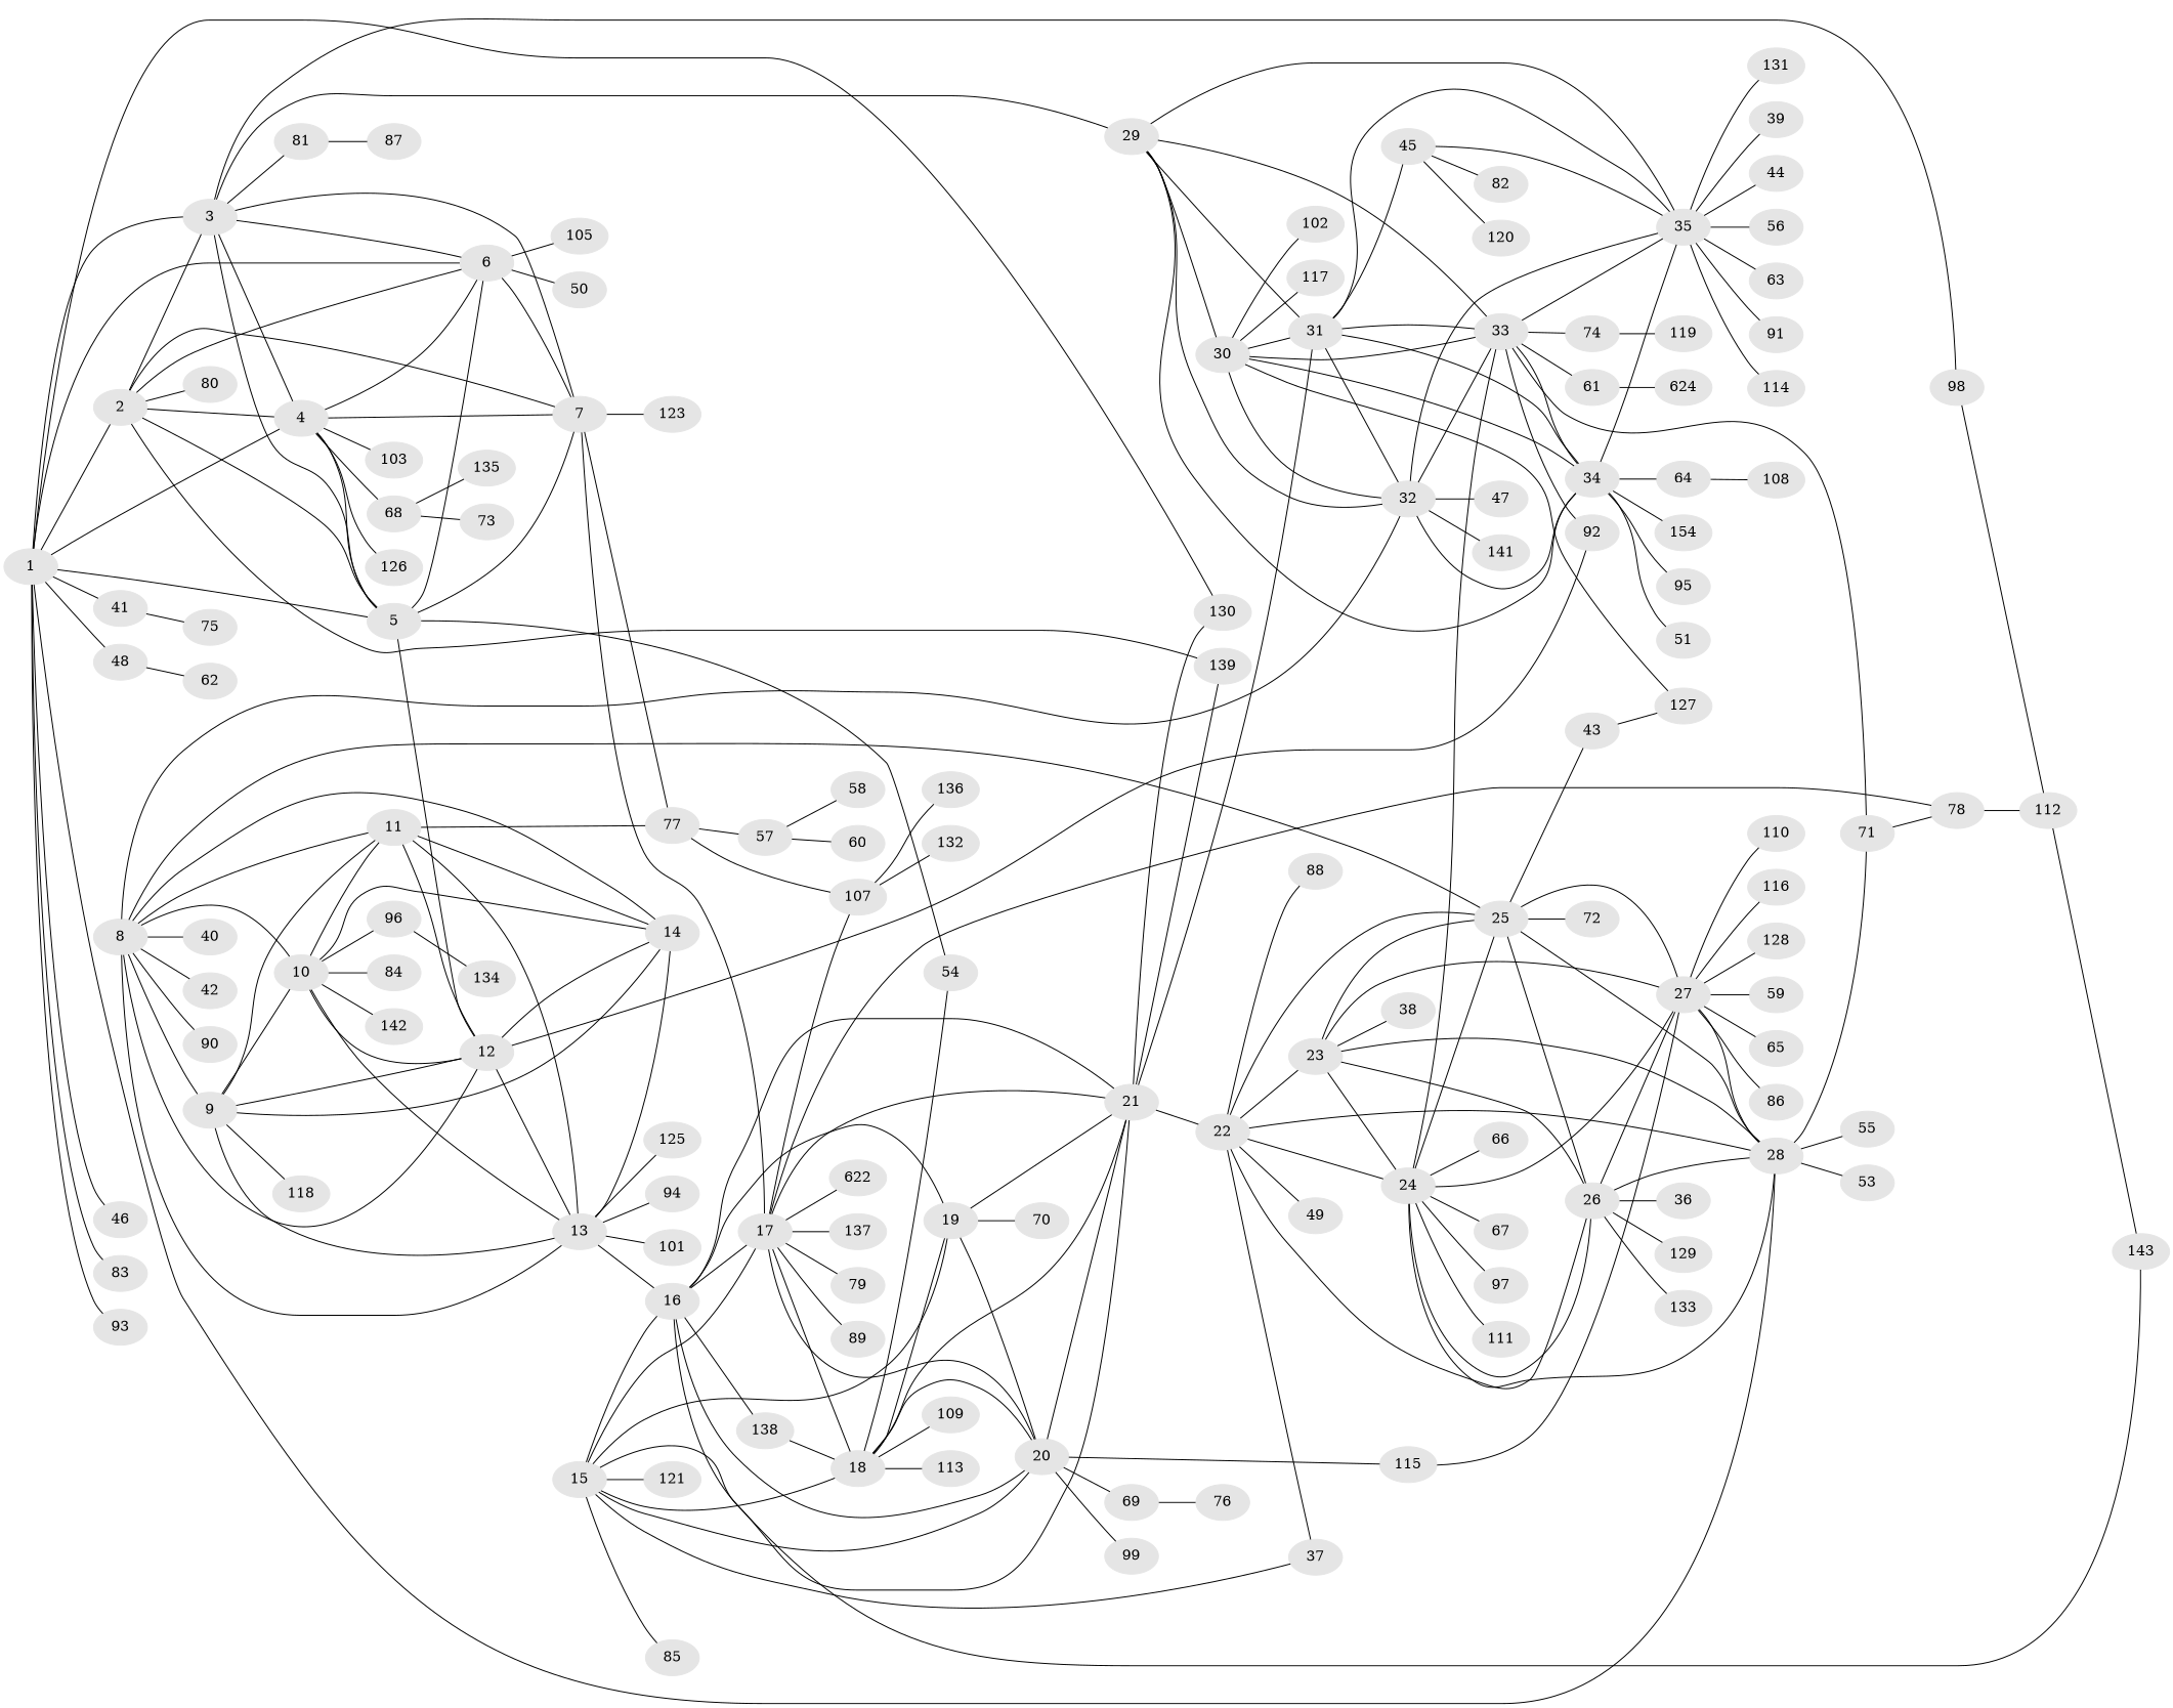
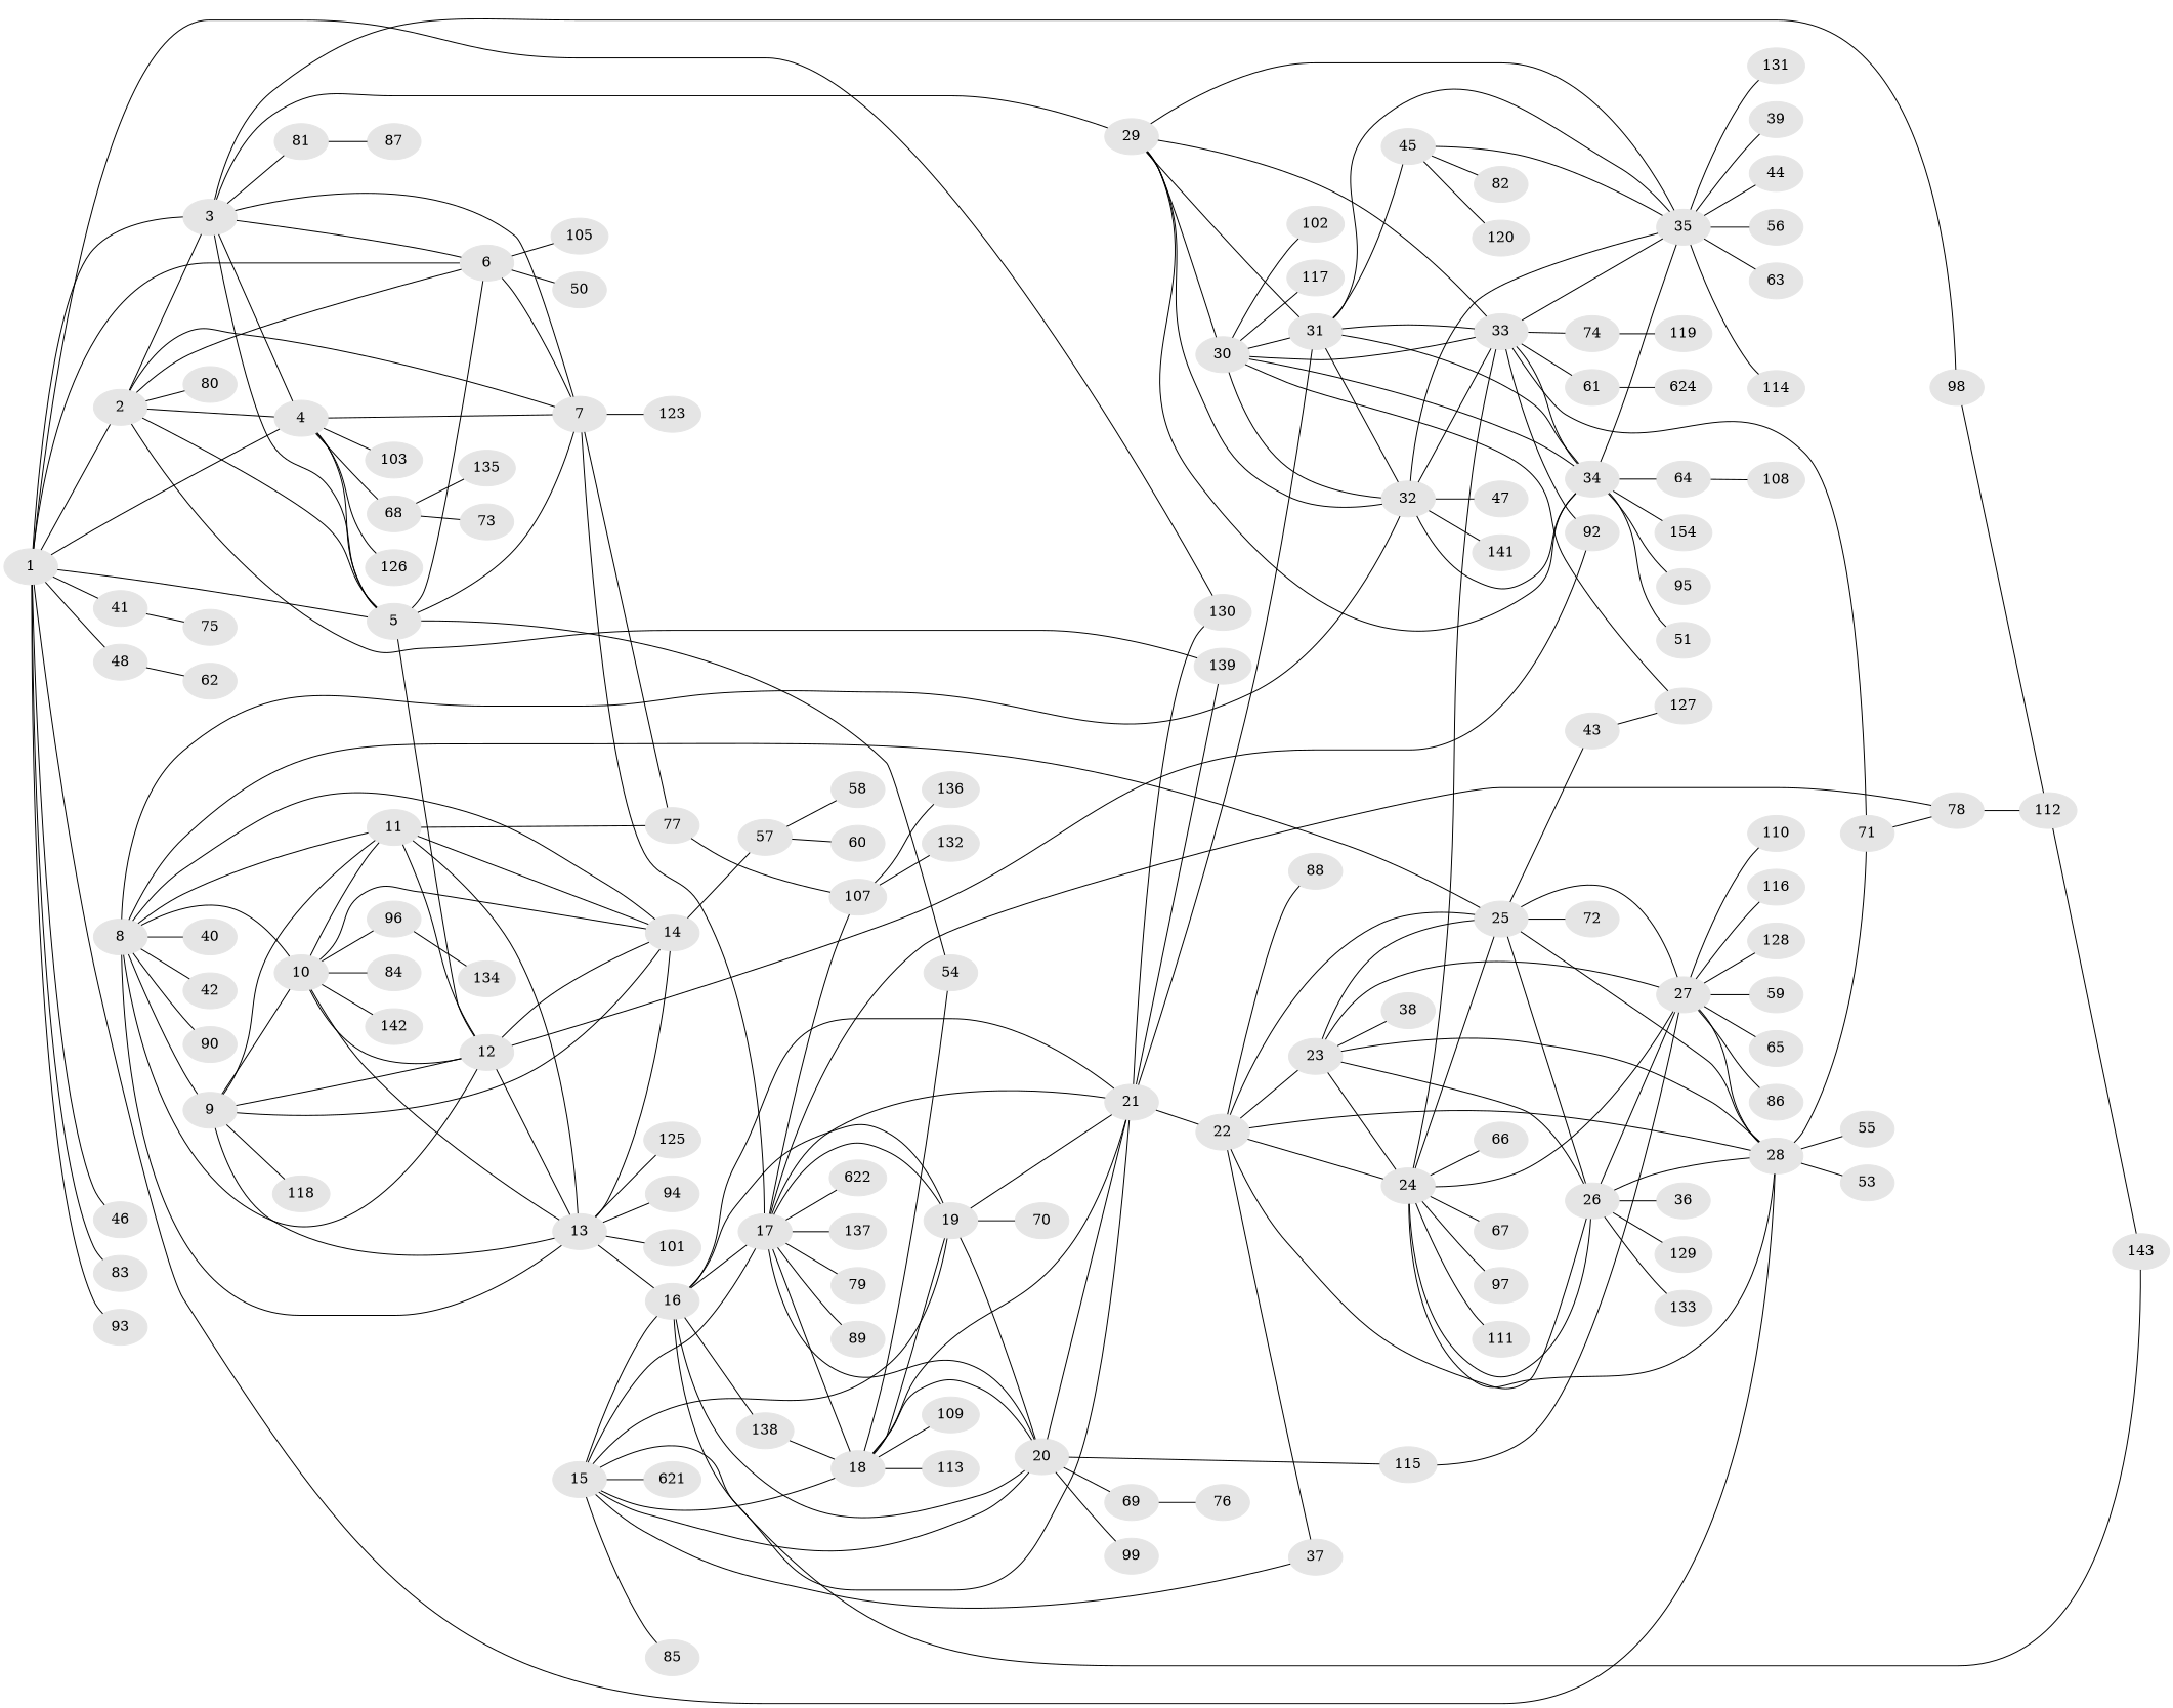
  graph {
    rankdir=LR
    node [color=gray90 style=filled]
    1
    2
    3
    4
    5
    6
    28
    41
    46
    48
    83
    93
    130
    7
    80
    139
    29
    81
    98
    68
    103
    126
    12
    54
    50
    105
    17
    77
    123
    53
    55
    71
    75
    62
    32
    31
    33
    30
    34
    35
    87
    112
    73
    135
    13
    14
    92
    18
    19
    20
    21
    78
    79
    89
    107
    n56 [label=622]
    137
    8
    9
    10
    11
    25
    40
    42
    90
    118
    84
    96
    142
    16
    94
    101
    125
    57
    26
    27
    43
    72
    47
    141
    134
    138
    143
    58
    60
    15
    37
    85
-   121
+   121 [label=621]
    109
    113
    70
    69
    99
    115
    22
    132
    136
    76
    23
    24
-   49
    88
    45
    38
    66
    67
    97
    111
    36
    129
    133
    59
    65
    86
    110
    116
    128
    61
    74
    127
    102
    117
    51
    64
    95
    n127 [label=154]
    39
    44
    56
    63
-   91
    114
    131
    82
    120
    n137 [label=624]
    119
    108
    1 -- 2
    1 -- 3
    1 -- 4
    1 -- 5
    1 -- 6
    1 -- 28
    1 -- 41
    1 -- 46
    1 -- 48
    1 -- 83
    1 -- 93
    1 -- 130
    2 -- 3
    2 -- 4
    2 -- 5
    2 -- 6
    2 -- 7
    2 -- 80
    2 -- 139
    3 -- 4
    3 -- 5
    3 -- 6
    3 -- 7
    3 -- 29
    3 -- 81
    3 -- 98
    4 -- 5
-   4 -- 6
    4 -- 7
    4 -- 68
    4 -- 103
    4 -- 126
    5 -- 6
    5 -- 7
    5 -- 12
    5 -- 54
    6 -- 7
    6 -- 50
    6 -- 105
    28 -- 53
    28 -- 55
    28 -- 71
    41 -- 75
    48 -- 62
    7 -- 17
    7 -- 77
    7 -- 123
    29 -- 32
    29 -- 31
    29 -- 33
    29 -- 30
    29 -- 34
    29 -- 35
    81 -- 87
    98 -- 112
    68 -- 73
    68 -- 135
    12 -- 13
    12 -- 14
    12 -- 92
    17 -- 18
+   17 -- 19
    17 -- 20
    17 -- 21
    17 -- 78
    17 -- 79
    17 -- 89
    17 -- 107
    17 -- n56
    17 -- 137
    77 -- 107
    71 -- 78
    32 -- 33
    32 -- 34
    32 -- 35
    32 -- 47
    32 -- 141
    31 -- 32
    31 -- 33
    31 -- 34
    31 -- 35
    31 -- 45
    33 -- 71
    33 -- 34
    33 -- 35
    33 -- 92
    33 -- 61
    33 -- 74
    30 -- 32
    30 -- 31
    30 -- 33
    30 -- 34
    30 -- 127
    30 -- 102
    30 -- 117
    34 -- 35
    34 -- 51
    34 -- 64
    34 -- 95
    34 -- n127
    35 -- 39
    35 -- 44
    35 -- 56
    35 -- 63
-   35 -- 91
    35 -- 114
    35 -- 131
    112 -- 143
    13 -- 14
    13 -- 16
    13 -- 94
    13 -- 101
    13 -- 125
-   77 -- 57
+   14 -- 57
    18 -- 54
    18 -- 19
    18 -- 20
    18 -- 21
    18 -- 109
    18 -- 113
    19 -- 20
    19 -- 21
    19 -- 70
    20 -- 21
    20 -- 69
    20 -- 99
    20 -- 115
    21 -- 130
    21 -- 139
    21 -- 31
    21 -- 22
    78 -- 112
    107 -- 132
    107 -- 136
    8 -- 12
    8 -- 32
    8 -- 13
    8 -- 14
    8 -- 9
    8 -- 10
    8 -- 11
    8 -- 25
    8 -- 40
    8 -- 42
    8 -- 90
    9 -- 12
    9 -- 13
    9 -- 14
    9 -- 10
    9 -- 11
    9 -- 118
    10 -- 12
    10 -- 13
    10 -- 14
    10 -- 11
    10 -- 84
    10 -- 96
    10 -- 142
    11 -- 12
    11 -- 77
    11 -- 13
    11 -- 14
    25 -- 28
    25 -- 26
    25 -- 27
    25 -- 43
    25 -- 72
    96 -- 134
    16 -- 17
    16 -- 19
    16 -- 20
    16 -- 21
    16 -- 138
    16 -- 143
    57 -- 58
    57 -- 60
    26 -- 28
    26 -- 27
    26 -- 36
    26 -- 129
    26 -- 133
    27 -- 28
    27 -- 59
    27 -- 65
    27 -- 86
    27 -- 110
    27 -- 116
    27 -- 128
    43 -- 127
    138 -- 18
    15 -- 17
    15 -- 18
    15 -- 19
    15 -- 20
    15 -- 21
    15 -- 16
    15 -- 37
    15 -- 85
    15 -- 121
    69 -- 76
    115 -- 27
    22 -- 28
    22 -- 25
    22 -- 26
    22 -- 37
    22 -- 23
    22 -- 24
-   22 -- 49
    22 -- 88
    23 -- 28
    23 -- 25
    23 -- 26
    23 -- 27
    23 -- 24
    23 -- 38
    24 -- 28
    24 -- 33
    24 -- 25
    24 -- 26
    24 -- 27
    24 -- 66
    24 -- 67
    24 -- 97
    24 -- 111
    45 -- 35
    45 -- 82
    45 -- 120
    61 -- n137
    74 -- 119
    64 -- 108
  }
